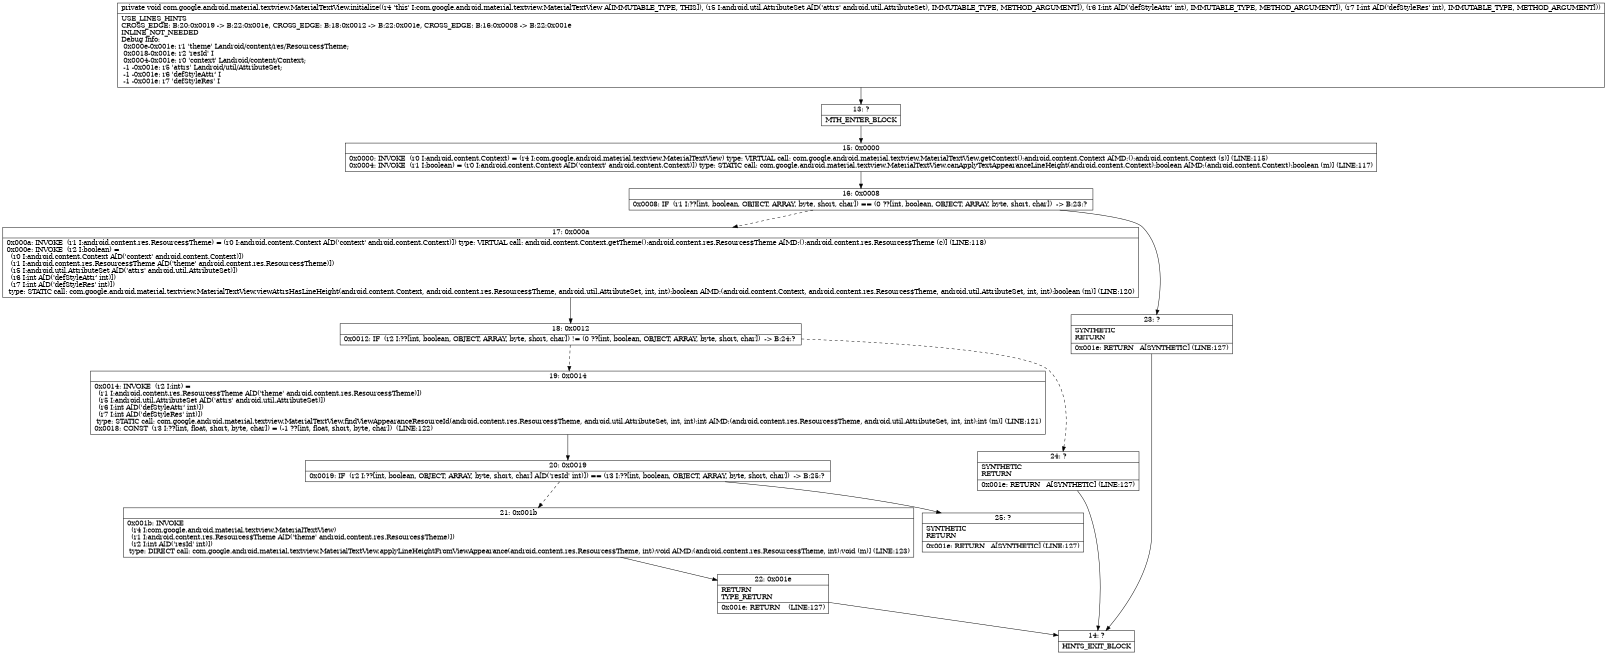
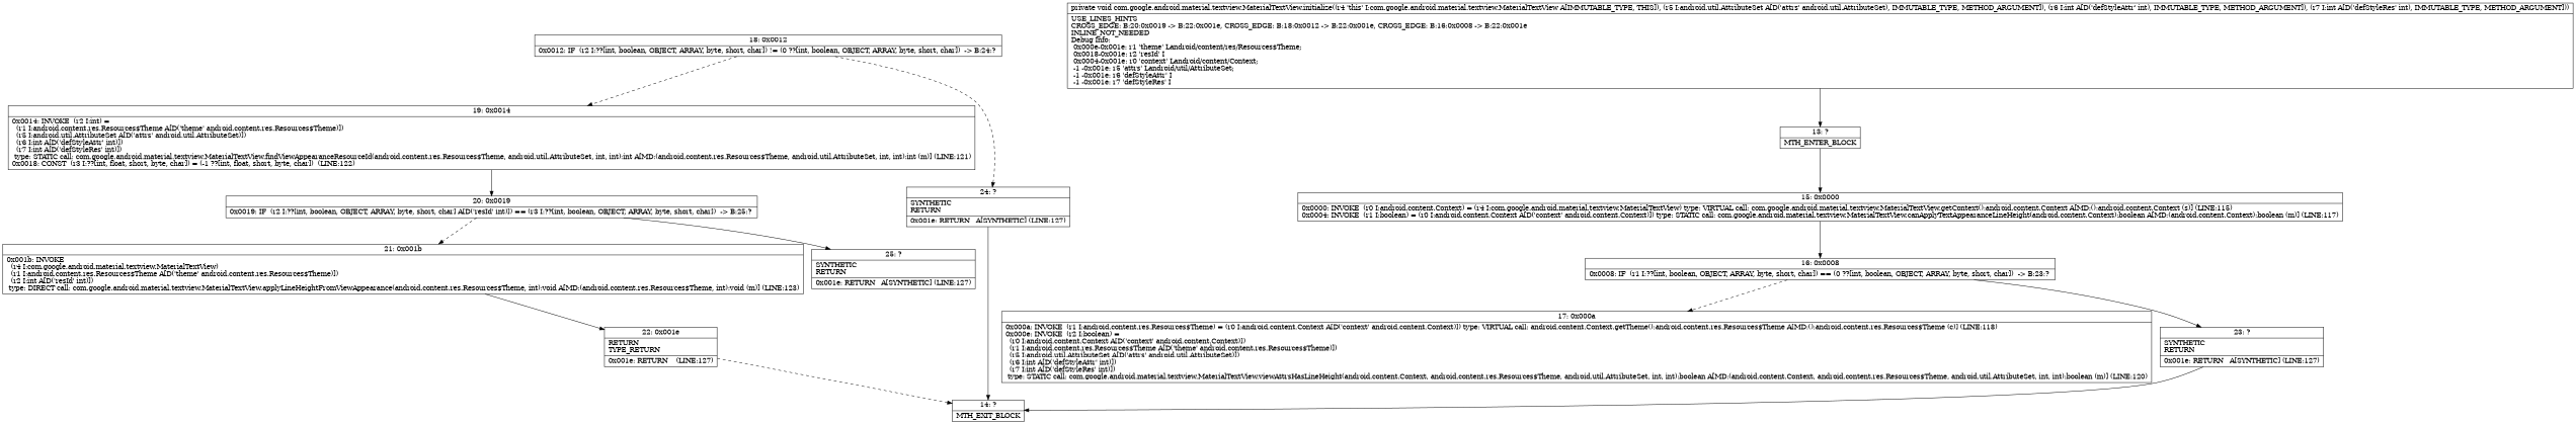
  digraph {
    node [shape=record]
    n1 [label="{13\:\ ?|MTH_ENTER_BLOCK\l}"]
    n2 [label="{15\:\ 0x0000|0x0000: INVOKE  (r0 I:android.content.Context) = (r4 I:com.google.android.material.textview.MaterialTextView) type: VIRTUAL call: com.google.android.material.textview.MaterialTextView.getContext():android.content.Context A[MD:():android.content.Context (s)] (LINE:115)\l0x0004: INVOKE  (r1 I:boolean) = (r0 I:android.content.Context A[D('context' android.content.Context)]) type: STATIC call: com.google.android.material.textview.MaterialTextView.canApplyTextAppearanceLineHeight(android.content.Context):boolean A[MD:(android.content.Context):boolean (m)] (LINE:117)\l}"]
    n3 [label="{16\:\ 0x0008|0x0008: IF  (r1 I:??[int, boolean, OBJECT, ARRAY, byte, short, char]) == (0 ??[int, boolean, OBJECT, ARRAY, byte, short, char])  \-\> B:23:? \l}"]
    n4 [label="{17\:\ 0x000a|0x000a: INVOKE  (r1 I:android.content.res.Resources$Theme) = (r0 I:android.content.Context A[D('context' android.content.Context)]) type: VIRTUAL call: android.content.Context.getTheme():android.content.res.Resources$Theme A[MD:():android.content.res.Resources$Theme (c)] (LINE:118)\l0x000e: INVOKE  (r2 I:boolean) = \l  (r0 I:android.content.Context A[D('context' android.content.Context)])\l  (r1 I:android.content.res.Resources$Theme A[D('theme' android.content.res.Resources$Theme)])\l  (r5 I:android.util.AttributeSet A[D('attrs' android.util.AttributeSet)])\l  (r6 I:int A[D('defStyleAttr' int)])\l  (r7 I:int A[D('defStyleRes' int)])\l type: STATIC call: com.google.android.material.textview.MaterialTextView.viewAttrsHasLineHeight(android.content.Context, android.content.res.Resources$Theme, android.util.AttributeSet, int, int):boolean A[MD:(android.content.Context, android.content.res.Resources$Theme, android.util.AttributeSet, int, int):boolean (m)] (LINE:120)\l}"]
    n5 [label="{23\:\ ?|SYNTHETIC\lRETURN\l|0x001e: RETURN   A[SYNTHETIC] (LINE:127)\l}"]
    n6 [label="{18\:\ 0x0012|0x0012: IF  (r2 I:??[int, boolean, OBJECT, ARRAY, byte, short, char]) != (0 ??[int, boolean, OBJECT, ARRAY, byte, short, char])  \-\> B:24:? \l}"]
-   n7 [label="{14\:\ ?|HINTS_EXIT_BLOCK\l}"]
+   n7 [label="{14\:\ ?|MTH_EXIT_BLOCK\l}"]
    n8 [label="{19\:\ 0x0014|0x0014: INVOKE  (r2 I:int) = \l  (r1 I:android.content.res.Resources$Theme A[D('theme' android.content.res.Resources$Theme)])\l  (r5 I:android.util.AttributeSet A[D('attrs' android.util.AttributeSet)])\l  (r6 I:int A[D('defStyleAttr' int)])\l  (r7 I:int A[D('defStyleRes' int)])\l type: STATIC call: com.google.android.material.textview.MaterialTextView.findViewAppearanceResourceId(android.content.res.Resources$Theme, android.util.AttributeSet, int, int):int A[MD:(android.content.res.Resources$Theme, android.util.AttributeSet, int, int):int (m)] (LINE:121)\l0x0018: CONST  (r3 I:??[int, float, short, byte, char]) = (\-1 ??[int, float, short, byte, char])  (LINE:122)\l}"]
    n9 [label="{24\:\ ?|SYNTHETIC\lRETURN\l|0x001e: RETURN   A[SYNTHETIC] (LINE:127)\l}"]
    n10 [label="{20\:\ 0x0019|0x0019: IF  (r2 I:??[int, boolean, OBJECT, ARRAY, byte, short, char] A[D('resId' int)]) == (r3 I:??[int, boolean, OBJECT, ARRAY, byte, short, char])  \-\> B:25:? \l}"]
    n11 [label="{21\:\ 0x001b|0x001b: INVOKE  \l  (r4 I:com.google.android.material.textview.MaterialTextView)\l  (r1 I:android.content.res.Resources$Theme A[D('theme' android.content.res.Resources$Theme)])\l  (r2 I:int A[D('resId' int)])\l type: DIRECT call: com.google.android.material.textview.MaterialTextView.applyLineHeightFromViewAppearance(android.content.res.Resources$Theme, int):void A[MD:(android.content.res.Resources$Theme, int):void (m)] (LINE:123)\l}"]
    n12 [label="{25\:\ ?|SYNTHETIC\lRETURN\l|0x001e: RETURN   A[SYNTHETIC] (LINE:127)\l}"]
    n13 [label="{22\:\ 0x001e|RETURN\lTYPE_RETURN\l|0x001e: RETURN    (LINE:127)\l}"]
    n14 [label="{private void com.google.android.material.textview.MaterialTextView.initialize((r4 'this' I:com.google.android.material.textview.MaterialTextView A[IMMUTABLE_TYPE, THIS]), (r5 I:android.util.AttributeSet A[D('attrs' android.util.AttributeSet), IMMUTABLE_TYPE, METHOD_ARGUMENT]), (r6 I:int A[D('defStyleAttr' int), IMMUTABLE_TYPE, METHOD_ARGUMENT]), (r7 I:int A[D('defStyleRes' int), IMMUTABLE_TYPE, METHOD_ARGUMENT]))  | USE_LINES_HINTS\lCROSS_EDGE: B:20:0x0019 \-\> B:22:0x001e, CROSS_EDGE: B:18:0x0012 \-\> B:22:0x001e, CROSS_EDGE: B:16:0x0008 \-\> B:22:0x001e\lINLINE_NOT_NEEDED\lDebug Info:\l  0x000e\-0x001e: r1 'theme' Landroid\/content\/res\/Resources$Theme;\l  0x0018\-0x001e: r2 'resId' I\l  0x0004\-0x001e: r0 'context' Landroid\/content\/Context;\l  \-1 \-0x001e: r5 'attrs' Landroid\/util\/AttributeSet;\l  \-1 \-0x001e: r6 'defStyleAttr' I\l  \-1 \-0x001e: r7 'defStyleRes' I\l}"]
    n1 -> n2
    n2 -> n3
    n3 -> n4 [style=dashed]
    n3 -> n5
-   n4 -> n6
    n5 -> n7
    n6 -> n8 [style=dashed]
    n6 -> n9 [style=dashed]
    n8 -> n10
    n9 -> n7
    n10 -> n11 [style=dashed]
    n10 -> n12
    n11 -> n13
-   n13 -> n7
+   n13 -> n7 [style=dashed]
    n14 -> n1
  }
